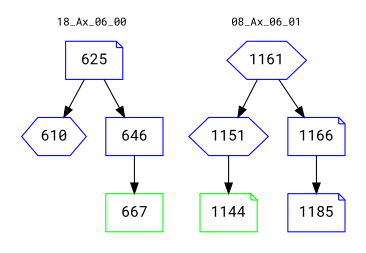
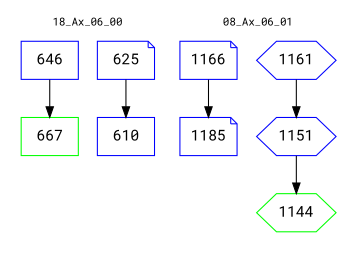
  digraph {
    fontname="Roboto Mono"
    node [color=blue fontname="Roboto Mono" shape=note]
    edge [color=black fontname="Roboto Mono"]
    n1 [label=625]
-   n2 [label=610 shape=hexagon]
+   n2 [label=610 shape=box]
    n3 [label=646 shape=box]
    n4 [color=green label=667 shape=box]
    n5 [label=1161 shape=hexagon]
    n6 [label=1151 shape=hexagon]
    n7 [label=1166]
-   n8 [color=green label=1144]
+   n8 [color=green label=1144 shape=hexagon]
    n9 [label=1185]
    subgraph cluster_1 {
      color=white
      fontsize=10
      label="18_Ax_06_00"
      n1
      n2
      n3
      n4
    }
    subgraph cluster_2 {
      color=white
      fontsize=10
      label="08_Ax_06_01"
      n5
      n6
      n7
      n8
      n9
    }
    n1 -> n2
-   n1 -> n3
    n3 -> n4
    n5 -> n6
-   n5 -> n7
    n6 -> n8
    n7 -> n9
  }
